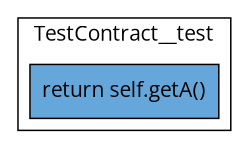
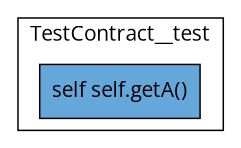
  digraph {
    fontname="Open Sans"
-   n1 [fillcolor="#66A7DB" label="return self.getA()" shape=box style=filled fontname="Open Sans"]
+   n1 [fillcolor="#66A7DB" label="self self.getA()" shape=box style=filled fontname="Open Sans"]
    subgraph cluster_1 {
      label=TestContract__test
      n1
    }
  }
